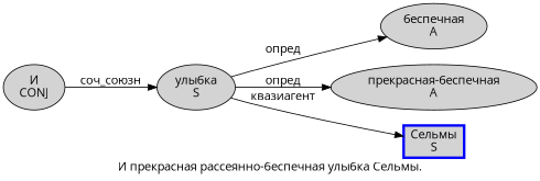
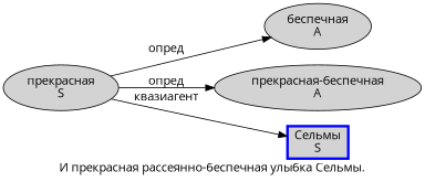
  digraph {
    fontname="Open Sans"
    label="И прекрасная рассеянно-беспечная улыбка Сельмы."
    rankdir=LR
    node [fillcolor=lightgray fontname="Open Sans" penwidth=1 shape=ellipse style=filled]
    edge [fontname="Open Sans"]
-   n1 [label="И\nCONJ"]
-   n2 [label="улыбка\nS"]
+   n2 [label="прекрасная\nS"]
    n3 [label="беспечная\nA"]
    n4 [label="прекрасная-беспечная\nA"]
    n5 [color=blue label="Сельмы\nS" penwidth=3 shape=box]
-   n1 -> n2 [label="соч_союзн"]
    n2 -> n3 [label="опред"]
    n2 -> n4 [label="опред"]
    n2 -> n5 [label="квазиагент"]
  }
